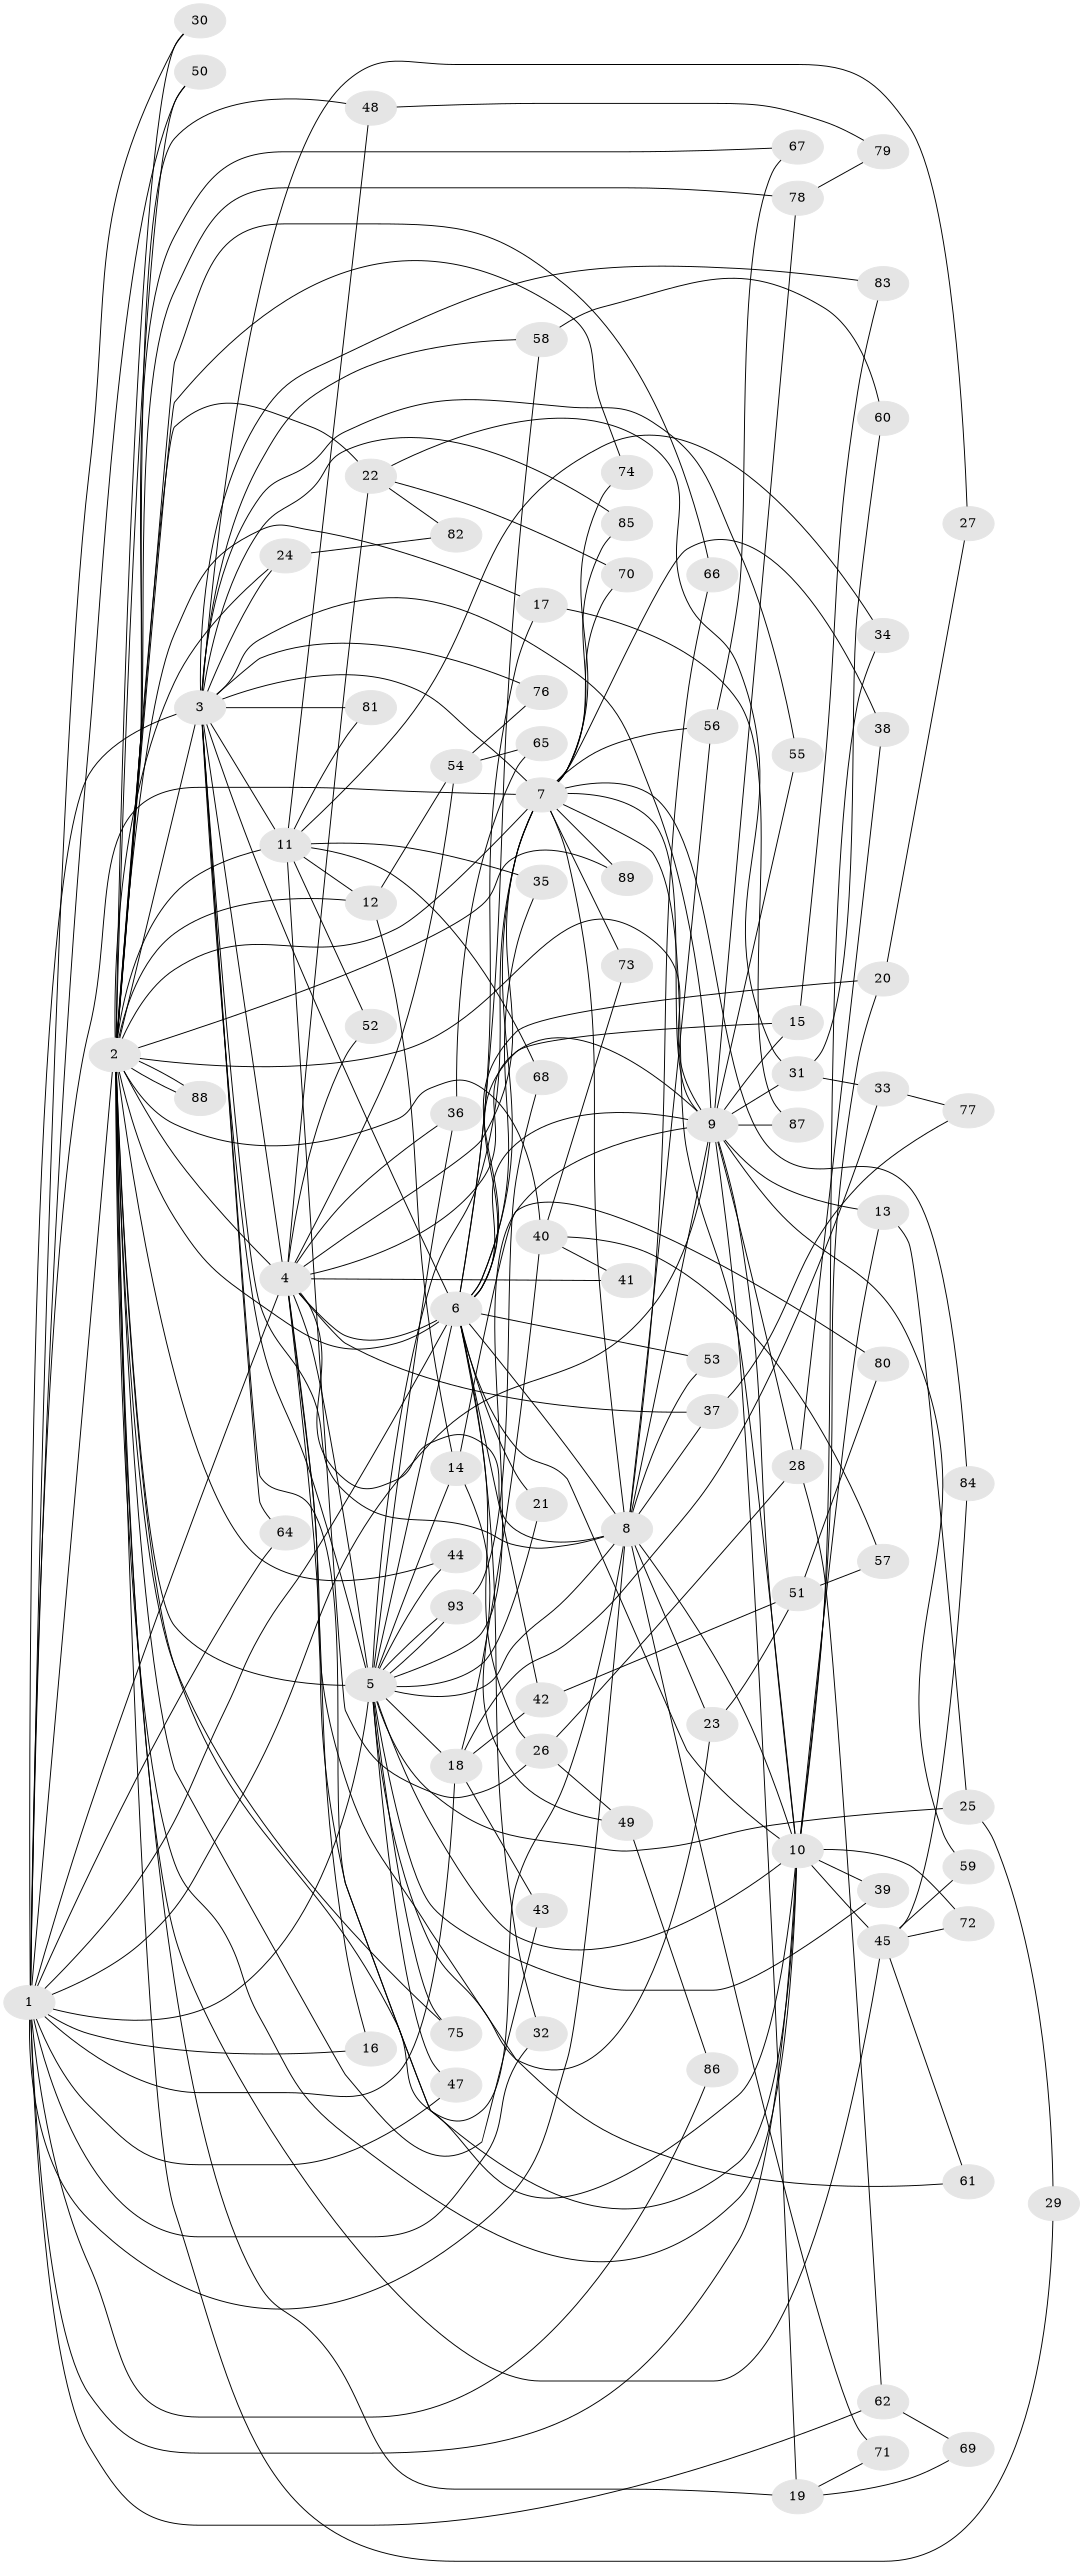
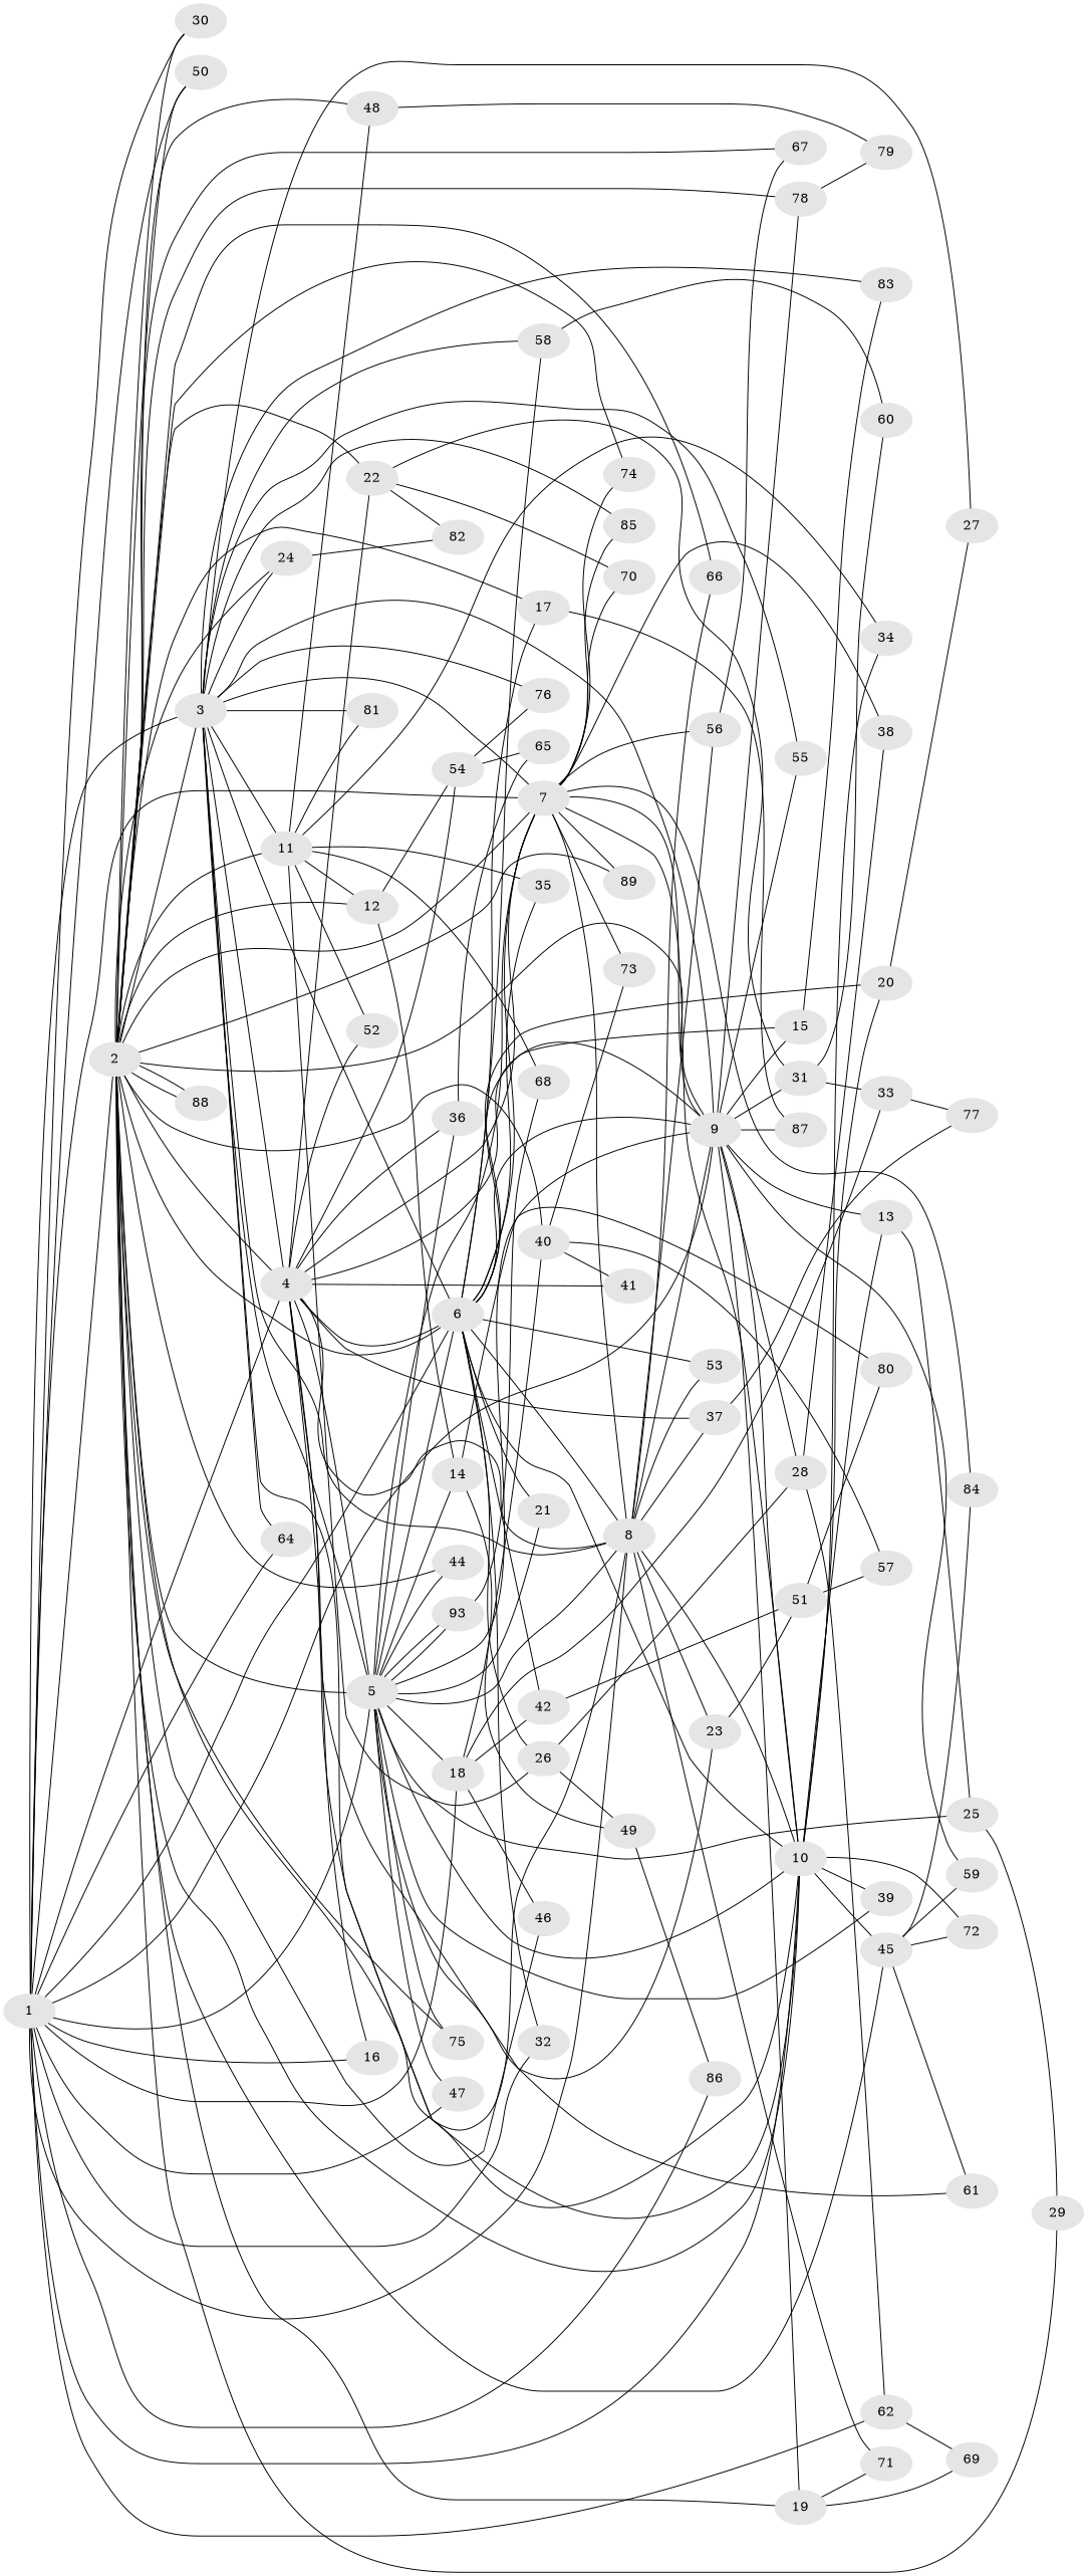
  graph {
    rankdir=LR
    node [color=gray90 style=filled]
    1
    2
    3
    4
    5
    6
    7
    8
    9
    10
    16
    18
    30
    32
    47
    50
    62
    64
    86
    11
    12
    17
    19
    22
    24
    29
    40
-   43
+   43 [label=46]
    44
    45
    48
    66
    67
    74
    75
    78
    88
    89
    27
    55
    58
    76
    81
    83
    85
    23
    36
    37
    41
    52
    54
    14
    21
    25
    39
    61
    n57 [label=93]
    15
    20
    26
    35
    42
    53
    38
    56
    70
    73
    84
    71
    13
    28
    31
    59
    87
    34
    72
    33
    69
    68
    82
    57
    79
    60
    51
    65
    77
    49
    80
    1 -- 2
    1 -- 3
    1 -- 4
    1 -- 5
    1 -- 6
    1 -- 7
    1 -- 8
    1 -- 9
    1 -- 10
    1 -- 16
    1 -- 18
    1 -- 30
    1 -- 32
    1 -- 47
    1 -- 50
    1 -- 62
    1 -- 64
    1 -- 86
    2 -- 3
    2 -- 4
    2 -- 5
    2 -- 6
    2 -- 7
    2 -- 8
    2 -- 9
    2 -- 10
    2 -- 30
    2 -- 50
    2 -- 11
    2 -- 12
    2 -- 17
    2 -- 19
    2 -- 22
    2 -- 24
    2 -- 29
    2 -- 40
    2 -- 43
    2 -- 44
    2 -- 45
    2 -- 48
    2 -- 66
    2 -- 67
    2 -- 74
    2 -- 75
    2 -- 78
    2 -- 88
    2 -- 88
    2 -- 89
    3 -- 4
    3 -- 5
    3 -- 6
    3 -- 7
    3 -- 8
    3 -- 9
    3 -- 10
    3 -- 64
    3 -- 11
    3 -- 24
    3 -- 27
    3 -- 55
    3 -- 58
    3 -- 76
    3 -- 81
    3 -- 83
    3 -- 85
    4 -- 5
    4 -- 6
    4 -- 7
    4 -- 8
    4 -- 9
    4 -- 10
    4 -- 16
    4 -- 22
    4 -- 23
    4 -- 36
    4 -- 37
    4 -- 41
    4 -- 52
    4 -- 54
    5 -- 6
    5 -- 7
    5 -- 8
    5 -- 9
    5 -- 10
    5 -- 18
    5 -- 47
    5 -- 44
    5 -- 75
    5 -- 36
    5 -- 14
    5 -- 21
    5 -- 25
    5 -- 39
    5 -- 61
    5 -- n57
    5 -- n57
    6 -- 7
    6 -- 8
    6 -- 9
    6 -- 10
    6 -- 32
    6 -- 17
    6 -- 58
    6 -- 21
    6 -- 15
    6 -- 20
    6 -- 26
    6 -- 35
    6 -- 42
    6 -- 53
    7 -- 8
    7 -- 9
    7 -- 10
    7 -- 74
    7 -- 89
    7 -- 85
    7 -- 38
    7 -- 56
    7 -- 70
    7 -- 73
    7 -- 84
    8 -- 9
    8 -- 10
    8 -- 66
    8 -- 23
    8 -- 37
    8 -- 53
    8 -- 56
    8 -- 71
    9 -- 10
    9 -- 19
    9 -- 78
    9 -- 55
    9 -- 15
    9 -- 13
    9 -- 28
    9 -- 31
    9 -- 59
    9 -- 87
    10 -- 45
    10 -- 39
    10 -- 20
    10 -- 13
    10 -- 34
    10 -- 72
    18 -- 40
    18 -- 43
    18 -- 42
    18 -- 33
    62 -- 69
    11 -- 12
    11 -- 48
    11 -- 81
    11 -- 52
    11 -- 26
    11 -- 35
    11 -- 34
    11 -- 68
    12 -- 54
    12 -- 14
    17 -- 87
    19 -- 71
    19 -- 69
    22 -- 70
    22 -- 31
    22 -- 82
    24 -- 82
    40 -- 41
    40 -- 73
    40 -- 57
    45 -- 61
    45 -- 84
    45 -- 59
    45 -- 72
    48 -- 79
    78 -- 79
    58 -- 60
    23 -- 51
    36 -- 65
    37 -- 77
    54 -- 76
    54 -- 65
    14 -- 49
    14 -- 80
    25 -- 29
    n57 -- 68
    15 -- 83
    20 -- 27
    26 -- 28
    26 -- 49
    42 -- 51
    56 -- 67
    13 -- 25
    28 -- 62
    28 -- 38
    31 -- 33
    31 -- 60
    33 -- 77
    51 -- 57
    51 -- 80
    49 -- 86
  }
